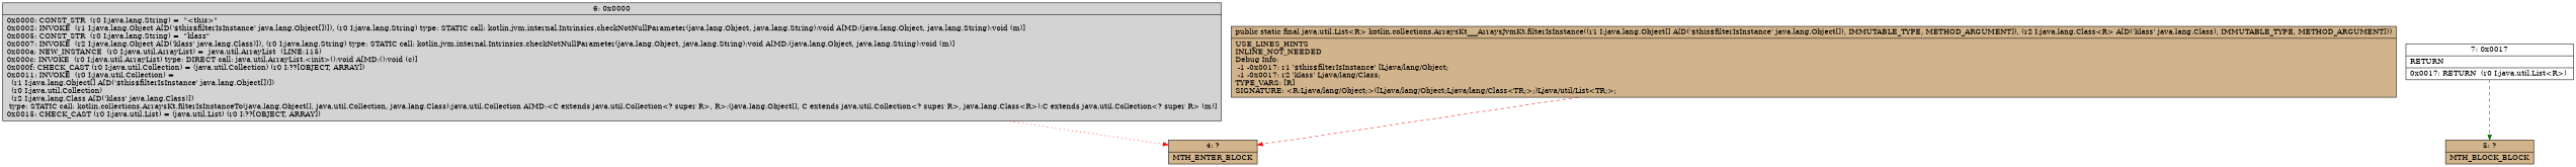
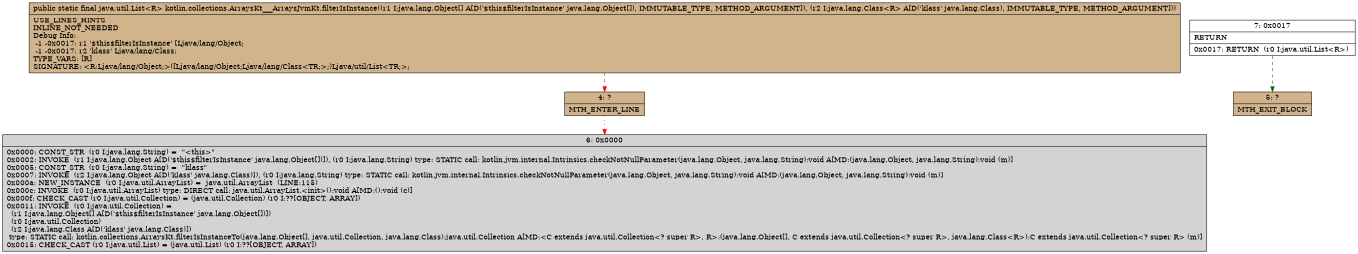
  digraph {
    node [fillcolor=tan shape=record style=filled]
    edge [color=red style=dashed]
-   n1 [label="{4\:\ ?|MTH_ENTER_BLOCK\l}"]
+   n1 [label="{4\:\ ?|MTH_ENTER_LINE\l}"]
    n2 [fillcolor=lightgrey label="{6\:\ 0x0000|0x0000: CONST_STR  (r0 I:java.lang.String) =  \"\<this\>\" \l0x0002: INVOKE  (r1 I:java.lang.Object A[D('$this$filterIsInstance' java.lang.Object[])]), (r0 I:java.lang.String) type: STATIC call: kotlin.jvm.internal.Intrinsics.checkNotNullParameter(java.lang.Object, java.lang.String):void A[MD:(java.lang.Object, java.lang.String):void (m)]\l0x0005: CONST_STR  (r0 I:java.lang.String) =  \"klass\" \l0x0007: INVOKE  (r2 I:java.lang.Object A[D('klass' java.lang.Class)]), (r0 I:java.lang.String) type: STATIC call: kotlin.jvm.internal.Intrinsics.checkNotNullParameter(java.lang.Object, java.lang.String):void A[MD:(java.lang.Object, java.lang.String):void (m)]\l0x000a: NEW_INSTANCE  (r0 I:java.util.ArrayList) =  java.util.ArrayList  (LINE:115)\l0x000c: INVOKE  (r0 I:java.util.ArrayList) type: DIRECT call: java.util.ArrayList.\<init\>():void A[MD:():void (c)]\l0x000f: CHECK_CAST (r0 I:java.util.Collection) = (java.util.Collection) (r0 I:??[OBJECT, ARRAY]) \l0x0011: INVOKE  (r0 I:java.util.Collection) = \l  (r1 I:java.lang.Object[] A[D('$this$filterIsInstance' java.lang.Object[])])\l  (r0 I:java.util.Collection)\l  (r2 I:java.lang.Class A[D('klass' java.lang.Class)])\l type: STATIC call: kotlin.collections.ArraysKt.filterIsInstanceTo(java.lang.Object[], java.util.Collection, java.lang.Class):java.util.Collection A[MD:\<C extends java.util.Collection\<? super R\>, R\>:(java.lang.Object[], C extends java.util.Collection\<? super R\>, java.lang.Class\<R\>):C extends java.util.Collection\<? super R\> (m)]\l0x0015: CHECK_CAST (r0 I:java.util.List) = (java.util.List) (r0 I:??[OBJECT, ARRAY]) \l}"]
    n3 [fillcolor=white label="{7\:\ 0x0017|RETURN\l|0x0017: RETURN  (r0 I:java.util.List\<R\>) \l}"]
-   n4 [label="{5\:\ ?|MTH_BLOCK_BLOCK\l}"]
+   n4 [label="{5\:\ ?|MTH_EXIT_BLOCK\l}"]
    n5 [label="{public static final java.util.List\<R\> kotlin.collections.ArraysKt___ArraysJvmKt.filterIsInstance((r1 I:java.lang.Object[] A[D('$this$filterIsInstance' java.lang.Object[]), IMMUTABLE_TYPE, METHOD_ARGUMENT]), (r2 I:java.lang.Class\<R\> A[D('klass' java.lang.Class), IMMUTABLE_TYPE, METHOD_ARGUMENT]))  | USE_LINES_HINTS\lINLINE_NOT_NEEDED\lDebug Info:\l  \-1 \-0x0017: r1 '$this$filterIsInstance' [Ljava\/lang\/Object;\l  \-1 \-0x0017: r2 'klass' Ljava\/lang\/Class;\lTYPE_VARS: [R]\lSIGNATURE: \<R:Ljava\/lang\/Object;\>([Ljava\/lang\/Object;Ljava\/lang\/Class\<TR;\>;)Ljava\/util\/List\<TR;\>;\l}"]
-   n2 -> n1 [style=dotted]
+   n1 -> n2 [style=dotted]
    n3 -> n4 [color=darkgreen]
    n5 -> n1
  }
